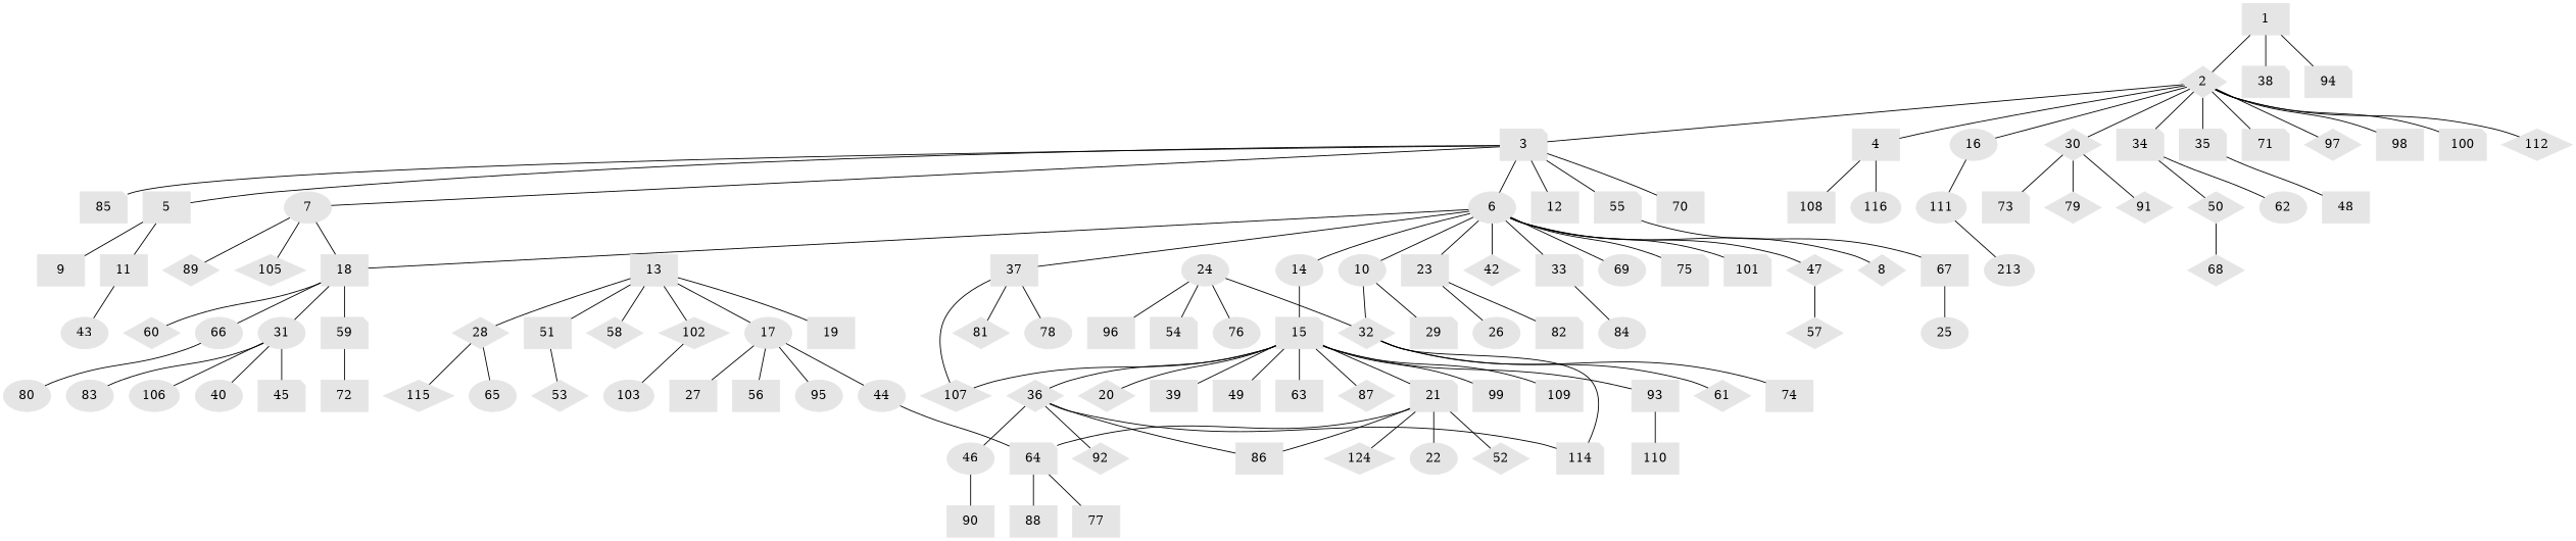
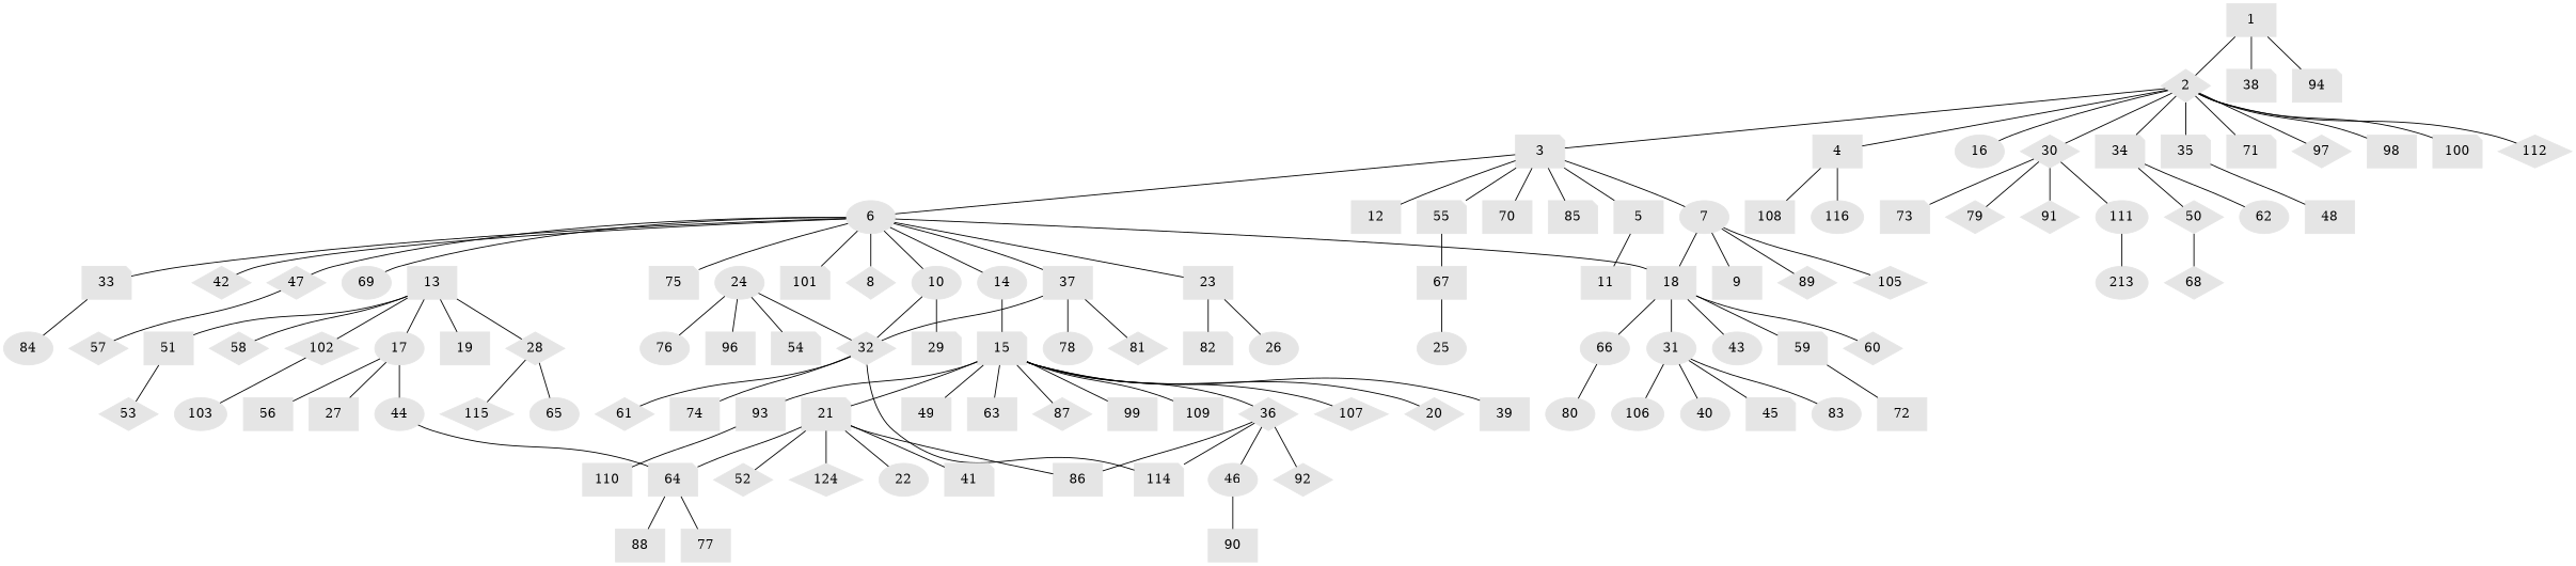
  graph {
    node [color=gray90 shape=box style=filled]
    2 [shape=diamond]
    1
    38 [shape=note]
    94 [shape=note]
    3 [shape=note]
    4
    16 [shape=ellipse]
    30 [shape=diamond]
    34 [shape=note]
    35 [shape=note]
    71 [shape=note]
    97 [shape=diamond]
    98
    100 [shape=note]
    112 [shape=diamond]
    5
    6 [shape=ellipse]
    7 [shape=ellipse]
    12
    55 [shape=note]
    70
    85 [shape=note]
    108
    116 [shape=ellipse]
    73 [shape=note]
    79 [shape=diamond]
    91 [shape=diamond]
    111 [shape=ellipse]
    50 [shape=diamond]
    62 [shape=ellipse]
    48
    9
    11
    8 [shape=diamond]
    10 [shape=ellipse]
    14 [shape=ellipse]
    18
    23
    33 [shape=note]
    37
    42 [shape=diamond]
    47 [shape=diamond]
    69 [shape=ellipse]
    75 [shape=note]
    101 [shape=note]
    89 [shape=diamond]
    105 [shape=diamond]
    25 [shape=ellipse]
    67
    29 [shape=note]
    32 [shape=diamond]
    15 [shape=note]
    31 [shape=ellipse]
    43 [shape=ellipse]
    59 [shape=note]
    60 [shape=diamond]
    66 [shape=ellipse]
    26 [shape=ellipse]
    82 [shape=note]
    84 [shape=ellipse]
    107 [shape=diamond]
    78 [shape=ellipse]
    81 [shape=diamond]
    57 [shape=diamond]
    17 [shape=ellipse]
    13
    19
    28 [shape=diamond]
    51
    58 [shape=diamond]
    102 [shape=diamond]
    61 [shape=diamond]
    74
    114 [shape=note]
    27
    44 [shape=ellipse]
    56
-   95 [shape=ellipse]
    65 [shape=ellipse]
    115 [shape=diamond]
    53 [shape=diamond]
    103 [shape=ellipse]
    20 [shape=diamond]
    21 [shape=note]
    36 [shape=diamond]
    39
    49
    63
    87 [shape=diamond]
    93
    99
    109
    22 [shape=ellipse]
+   41 [shape=note]
    52 [shape=diamond]
    64 [shape=note]
    86
    n98 [label=124 shape=diamond]
    24 [shape=ellipse]
    54 [shape=note]
    76 [shape=ellipse]
    96
    46 [shape=ellipse]
    92 [shape=diamond]
    110
    40 [shape=ellipse]
    45 [shape=note]
    83 [shape=ellipse]
    106 [shape=ellipse]
    72
    80 [shape=ellipse]
    77
    88
    n114 [label=213 shape=ellipse]
    68 [shape=diamond]
    90
    2 -- 3
    2 -- 4
    2 -- 16
    2 -- 30
    2 -- 34
    2 -- 35
    2 -- 71
    2 -- 97
    2 -- 98
    2 -- 100
    2 -- 112
    1 -- 2
    1 -- 38
    1 -- 94
    3 -- 5
    3 -- 6
    3 -- 7
    3 -- 12
    3 -- 55
    3 -- 70
    3 -- 85
    4 -- 108
    4 -- 116
    30 -- 73
    30 -- 79
    30 -- 91
-   16 -- 111
+   30 -- 111
    34 -- 50
    34 -- 62
    35 -- 48
-   5 -- 9
+   7 -- 9
    5 -- 11
    6 -- 8
    6 -- 10
    6 -- 14
    6 -- 18
    6 -- 23
    6 -- 33
    6 -- 37
    6 -- 42
    6 -- 47
    6 -- 69
    6 -- 75
    6 -- 101
    7 -- 18
    7 -- 89
    7 -- 105
    55 -- 67
    111 -- n114
    50 -- 68
    10 -- 29
    10 -- 32
    14 -- 15
    18 -- 31
-   11 -- 43
+   18 -- 43
    18 -- 59
    18 -- 60
    18 -- 66
    23 -- 26
    23 -- 82
    33 -- 84
-   37 -- 107
+   37 -- 32
    37 -- 78
    37 -- 81
    47 -- 57
    67 -- 25
    32 -- 61
    32 -- 74
    32 -- 114
    15 -- 107
    15 -- 20
    15 -- 21
    15 -- 36
    15 -- 39
    15 -- 49
    15 -- 63
    15 -- 87
    15 -- 93
    15 -- 99
    15 -- 109
    31 -- 40
    31 -- 45
    31 -- 83
    31 -- 106
    59 -- 72
    66 -- 80
    17 -- 27
    17 -- 44
    17 -- 56
-   17 -- 95
    13 -- 17
    13 -- 19
    13 -- 28
    13 -- 51
    13 -- 58
    13 -- 102
    28 -- 65
    28 -- 115
    51 -- 53
    102 -- 103
    44 -- 64
    21 -- 22
+   21 -- 41
    21 -- 52
    21 -- 64
    21 -- 86
    21 -- n98
    36 -- 114
    36 -- 86
    36 -- 46
    36 -- 92
    93 -- 110
    64 -- 77
    64 -- 88
    24 -- 32
    24 -- 54
    24 -- 76
    24 -- 96
    46 -- 90
  }
